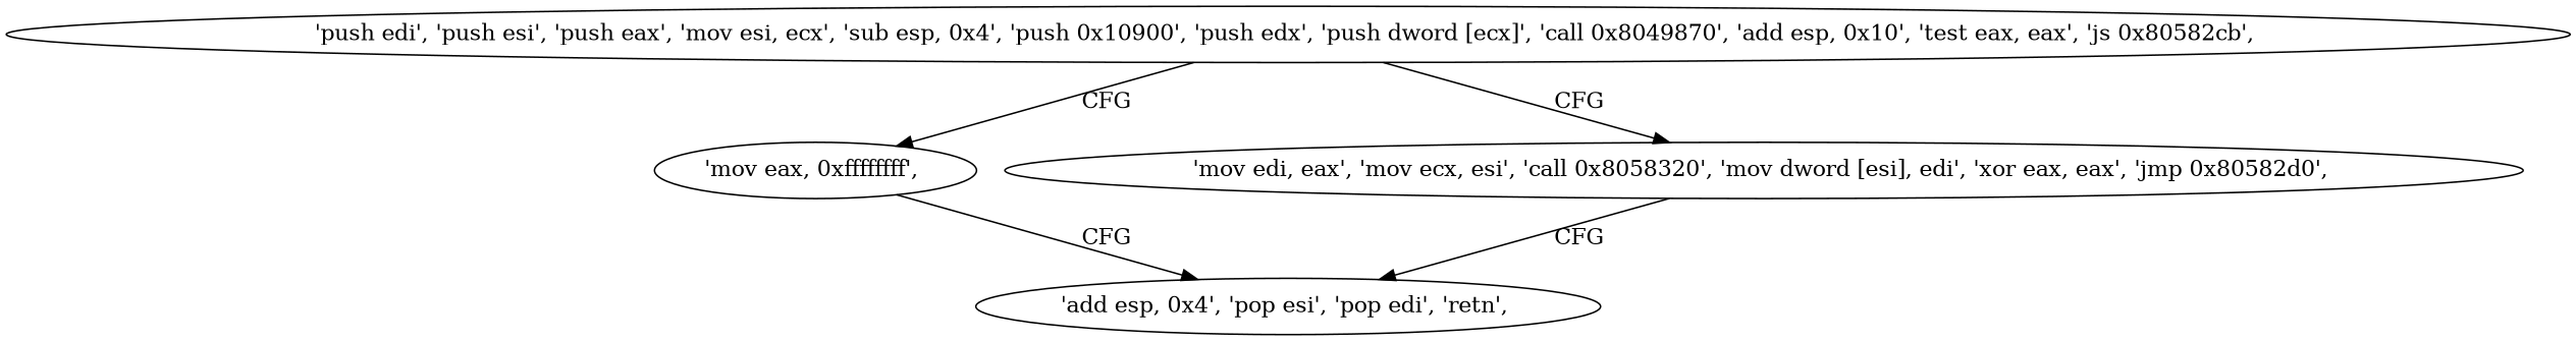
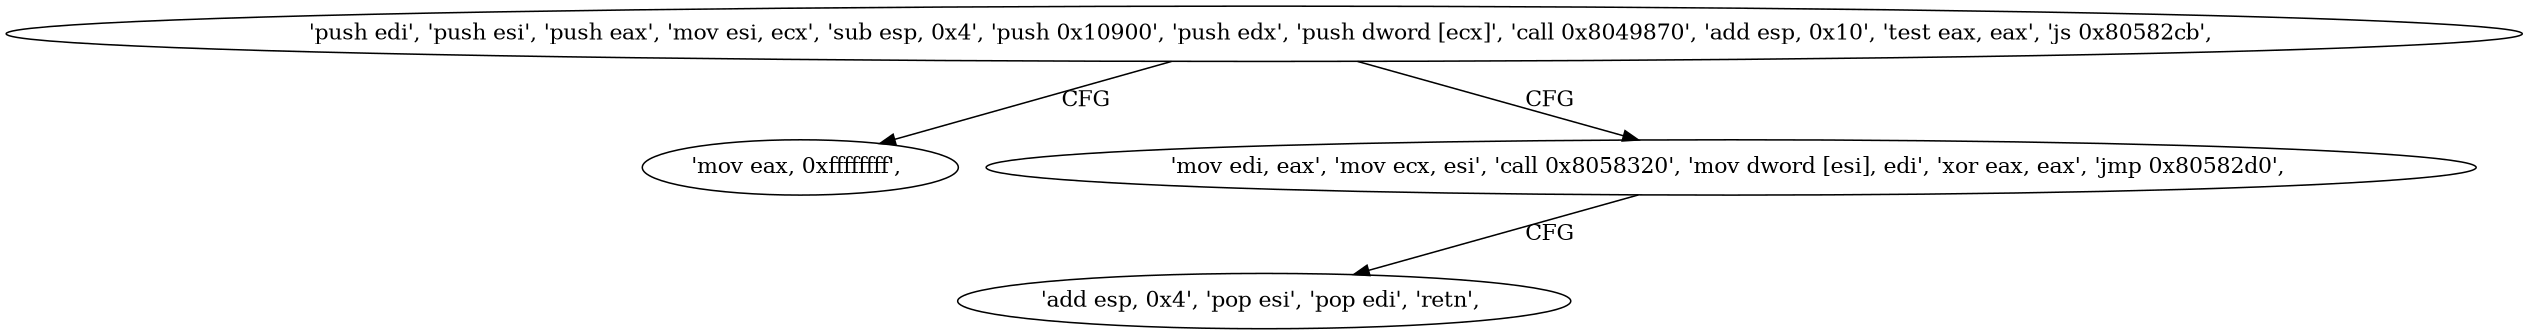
  digraph {
    n1 [label="'push edi', 'push esi', 'push eax', 'mov esi, ecx', 'sub esp, 0x4', 'push 0x10900', 'push edx', 'push dword [ecx]', 'call 0x8049870', 'add esp, 0x10', 'test eax, eax', 'js 0x80582cb', "]
    n2 [label="'mov eax, 0xffffffff', "]
    n3 [label="'mov edi, eax', 'mov ecx, esi', 'call 0x8058320', 'mov dword [esi], edi', 'xor eax, eax', 'jmp 0x80582d0', "]
    n4 [label="'add esp, 0x4', 'pop esi', 'pop edi', 'retn', "]
    n1 -> n2 [label=CFG]
    n1 -> n3 [label=CFG]
-   n2 -> n4 [label=CFG]
    n3 -> n4 [label=CFG]
  }
